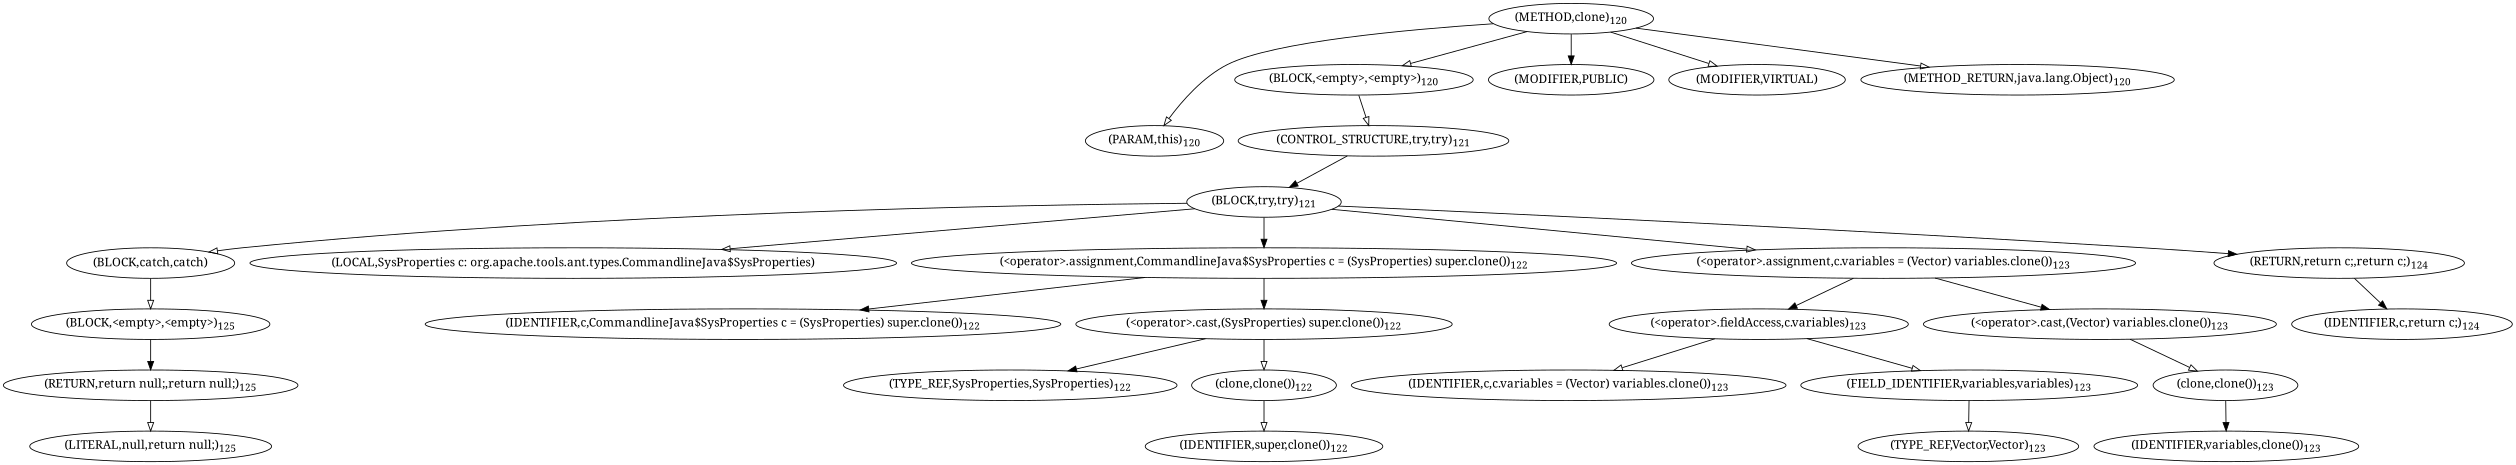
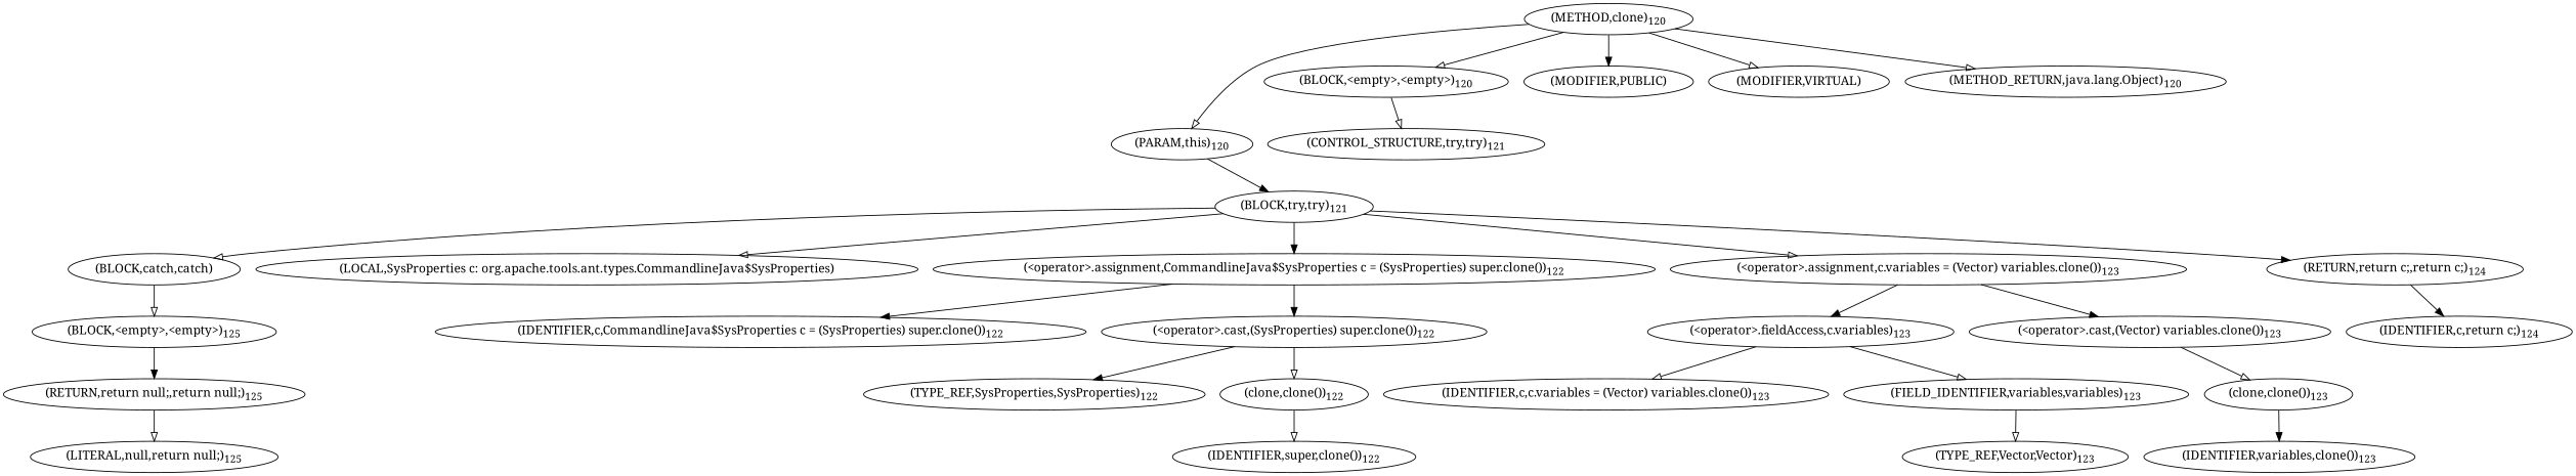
  digraph {
    fontname="Noto Serif"
    node [fontname="Noto Serif"]
    edge [arrowhead=onormal fontname="Noto Serif"]
    n1 [label=<(METHOD,clone)<SUB>120</SUB>>]
    n2 [label=<(PARAM,this)<SUB>120</SUB>>]
    n3 [label=<(BLOCK,&lt;empty&gt;,&lt;empty&gt;)<SUB>120</SUB>>]
    n4 [label=<(MODIFIER,PUBLIC)>]
    n5 [label=<(MODIFIER,VIRTUAL)>]
    n6 [label=<(METHOD_RETURN,java.lang.Object)<SUB>120</SUB>>]
    n7 [label=<(CONTROL_STRUCTURE,try,try)<SUB>121</SUB>>]
    n8 [label=<(BLOCK,try,try)<SUB>121</SUB>>]
    n9 [label=<(BLOCK,catch,catch)>]
    n10 [label=<(LOCAL,SysProperties c: org.apache.tools.ant.types.CommandlineJava$SysProperties)>]
    n11 [label=<(&lt;operator&gt;.assignment,CommandlineJava$SysProperties c = (SysProperties) super.clone())<SUB>122</SUB>>]
    n12 [label=<(&lt;operator&gt;.assignment,c.variables = (Vector) variables.clone())<SUB>123</SUB>>]
    n13 [label=<(RETURN,return c;,return c;)<SUB>124</SUB>>]
    n14 [label=<(BLOCK,&lt;empty&gt;,&lt;empty&gt;)<SUB>125</SUB>>]
    n15 [label=<(IDENTIFIER,c,CommandlineJava$SysProperties c = (SysProperties) super.clone())<SUB>122</SUB>>]
    n16 [label=<(&lt;operator&gt;.cast,(SysProperties) super.clone())<SUB>122</SUB>>]
    n17 [label=<(&lt;operator&gt;.fieldAccess,c.variables)<SUB>123</SUB>>]
    n18 [label=<(&lt;operator&gt;.cast,(Vector) variables.clone())<SUB>123</SUB>>]
    n19 [label=<(IDENTIFIER,c,return c;)<SUB>124</SUB>>]
    n20 [label=<(TYPE_REF,SysProperties,SysProperties)<SUB>122</SUB>>]
    n21 [label=<(clone,clone())<SUB>122</SUB>>]
    n22 [label=<(IDENTIFIER,super,clone())<SUB>122</SUB>>]
    n23 [label=<(IDENTIFIER,c,c.variables = (Vector) variables.clone())<SUB>123</SUB>>]
    n24 [label=<(FIELD_IDENTIFIER,variables,variables)<SUB>123</SUB>>]
    n25 [label=<(clone,clone())<SUB>123</SUB>>]
    n26 [label=<(TYPE_REF,Vector,Vector)<SUB>123</SUB>>]
    n27 [label=<(IDENTIFIER,variables,clone())<SUB>123</SUB>>]
    n28 [label=<(RETURN,return null;,return null;)<SUB>125</SUB>>]
    n29 [label=<(LITERAL,null,return null;)<SUB>125</SUB>>]
    n1 -> n2
    n1 -> n3
    n1 -> n4 [arrowhead=normal]
    n1 -> n5
    n1 -> n6
    n3 -> n7
-   n7 -> n8 [arrowhead=normal]
+   n2 -> n8 [arrowhead=normal]
    n8 -> n9
    n8 -> n10
    n8 -> n11 [arrowhead=normal]
    n8 -> n12
    n8 -> n13 [arrowhead=normal]
    n9 -> n14
    n11 -> n15 [arrowhead=normal]
    n11 -> n16 [arrowhead=normal]
    n12 -> n17 [arrowhead=normal]
    n12 -> n18 [arrowhead=normal]
    n13 -> n19 [arrowhead=normal]
    n14 -> n28 [arrowhead=normal]
    n16 -> n20 [arrowhead=normal]
    n16 -> n21
    n17 -> n23
    n17 -> n24
    n18 -> n25
    n21 -> n22
    n24 -> n26
    n25 -> n27 [arrowhead=normal]
    n28 -> n29
  }
